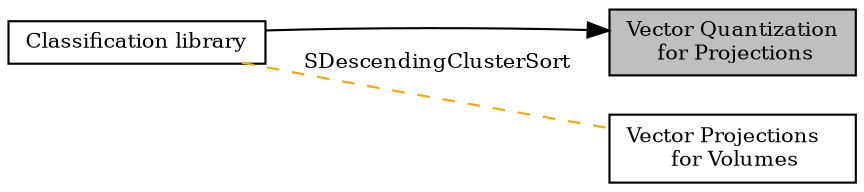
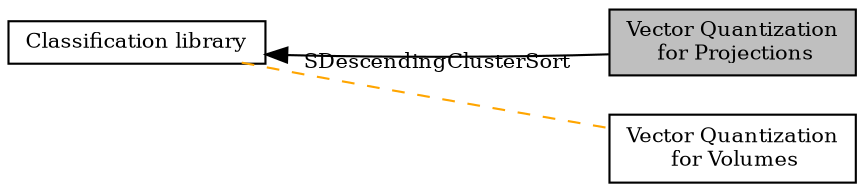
  digraph {
    fontname="DejaVu Serif"
    rankdir=LR
    node [color=black fillcolor=white fontname="DejaVu Serif" fontsize=10 shape=record style=filled]
    edge [fontname="DejaVu Serif" fontsize=10 labelfontname=Helvetica labelfontsize=10 shape=plaintext]
    n1 [height=0.2 label="Classification library" width=0.4]
    n2 [fillcolor=grey75 fontcolor=black height=0.2 label="Vector Quantization\l for Projections" width=0.4]
-   n3 [height=0.2 label="Vector Projections\l for Volumes" width=0.4]
-   n2 -> n1 [dir=back style=solid]
+   n3 [height=0.2 label="Vector Quantization\l for Volumes" width=0.4]
+   n1 -> n2 [dir=back style=solid]
    n1 -> n3 [color=orange dir=none label=SDescendingClusterSort style=dashed]
  }
